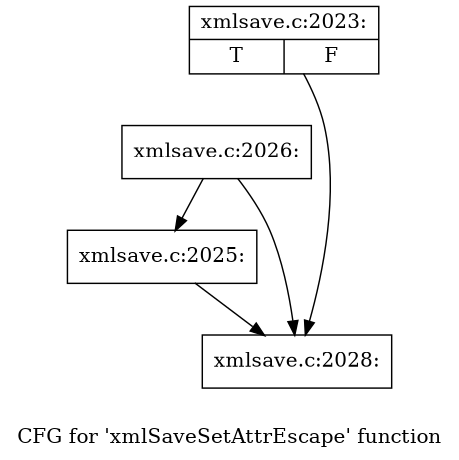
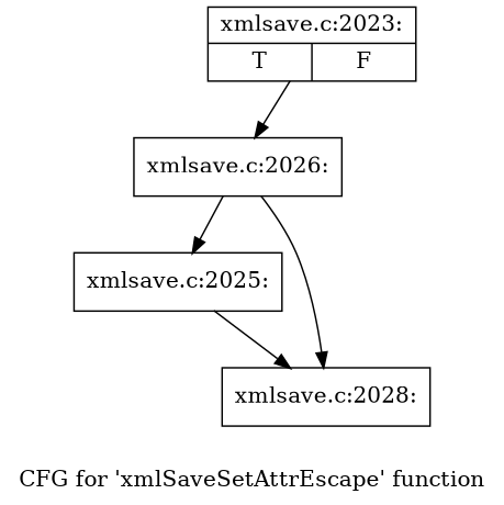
  digraph {
    label="CFG for 'xmlSaveSetAttrEscape' function"
    node [shape=record]
    n1 [label="{xmlsave.c:2023:|{<s0>T|<s1>F}}"]
    n2 [label="{xmlsave.c:2026:}"]
    n3 [label="{xmlsave.c:2025:}"]
    n4 [label="{xmlsave.c:2028:}"]
-   n1 -> n4
+   n1 -> n2
    n2 -> n3
    n2 -> n4
    n3 -> n4
  }
